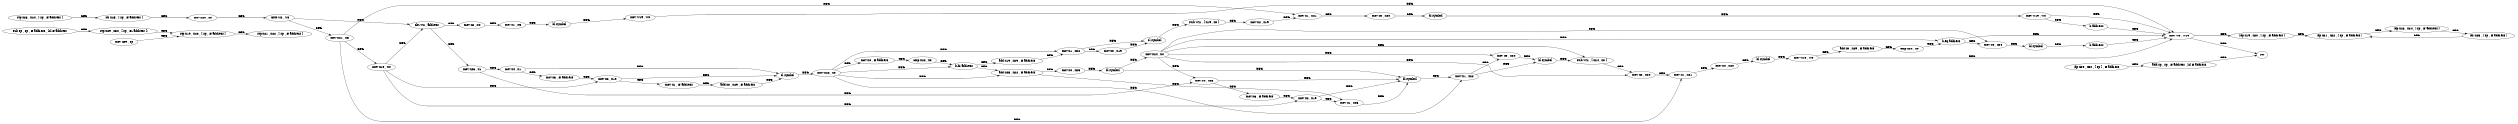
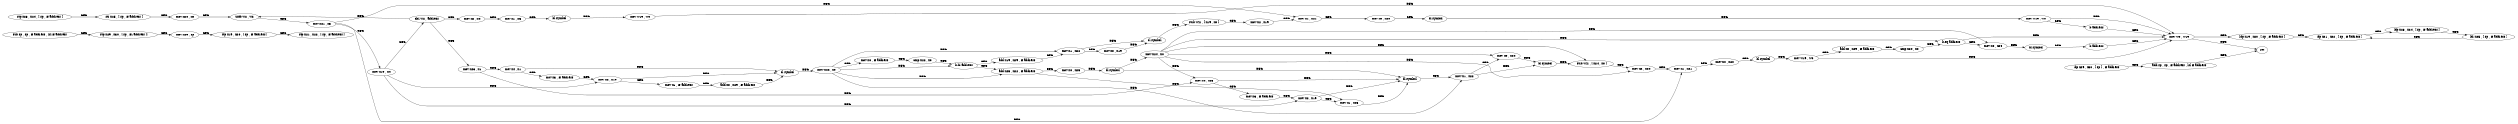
  digraph {
    rankdir=LR
    n1 [label="sub sp , sp , # address , lsl # address"]
    n2 [label="stp x29 , x30 , [ sp , #- address ]!"]
    n3 [label="mov x29 , sp"]
    n4 [label="stp x19 , x20 , [ sp , # address ]"]
    n5 [label="stp x21 , x22 , [ sp , # address ]"]
    n6 [label="stp x23 , x24 , [ sp , # address ]"]
    n7 [label="str x25 , [ sp , # address ]"]
    n8 [label="mov x20 , x0"]
    n9 [label="uxtb w2 , w2"]
    n10 [label="mov x21 , x3"]
    n11 [label="cbz w2 , address"]
    n12 [label="mov x19 , x4"]
    n13 [label="mov x1 , x21"]
    n14 [label="mov x1 , x21"]
    n15 [label="mov x2 , x4"]
    n16 [label="mov x23 , x1"]
    n17 [label="mov x2 , x19"]
    n18 [label="mov x2 , x19"]
    n19 [label="mov x0 , x20"]
    n20 [label="mov x0 , x20"]
    n21 [label="bl symbol"]
    n22 [label="mov x1 , # address"]
    n23 [label="mov x1 , x25"]
    n24 [label="bl symbol"]
    n25 [label="mov x1 , x3"]
    n26 [label="mov x4 , x1"]
    n27 [label="mov x4 , x23"]
    n28 [label="bl symbol"]
    n29 [label="mov x3 , # address"]
    n30 [label="mov x3 , # address"]
    n31 [label="mov w19 , w0"]
    n32 [label="mov w0 , w19"]
    n33 [label="ldp x19 , x20 , [ sp , # address ]"]
    n34 [label=ret]
    n35 [label="ldp x21 , x22 , [ sp , # address ]"]
    n36 [label="mov x22 , x0"]
    n37 [label="add x0 , x29 , # address"]
    n38 [label="mov x0 , # address"]
    n39 [label="b.hi address"]
    n40 [label="add x25 , x22 , # address"]
    n41 [label="mov x1 , x22"]
    n42 [label="mov x1 , x22"]
    n43 [label="cmp x22 , x0"]
    n44 [label="add x19 , x29 , # address"]
    n45 [label="mov x0 , x25"]
    n46 [label="mov x0 , x24"]
    n47 [label="bl symbol"]
    n48 [label="mov x0 , x19"]
    n49 [label="bl symbol"]
    n50 [label="bl symbol"]
    n51 [label="mov x24 , x0"]
    n52 [label="strb wzr , [ x24 , x0 ]"]
    n53 [label="mov x2 , x24"]
    n54 [label="b.eq address"]
    n55 [label="mov x0 , x24"]
    n56 [label="bl symbol"]
    n57 [label="bl symbol"]
    n58 [label="mov w19 , w0"]
    n59 [label="add x0 , x29 , # address"]
    n60 [label="cmp x24 , x0"]
    n61 [label="b address"]
    n62 [label="strb wzr , [ x19 , x0 ]"]
    n63 [label="mov x2 , x19"]
    n64 [label="bl symbol"]
    n65 [label="mov w19 , w0"]
    n66 [label="b address"]
    n67 [label="ldp x23 , x24 , [ sp , # address ]"]
    n68 [label="ldr x25 , [ sp , # address ]"]
    n69 [label="ldp x29 , x30 , [ sp ] , # address"]
    n70 [label="add sp , sp , # address , lsl # address"]
    n1 -> n2 [label=CFG]
-   n2 -> n4 [label=CFG]
+   n2 -> n3 [label=CFG]
    n3 -> n4 [label=CFG]
    n4 -> n5 [label=CFG]
    n6 -> n7 [label=CFG]
    n7 -> n8 [label=CFG]
    n8 -> n9 [label=CFG]
    n9 -> n10 [label=CFG]
-   n9 -> n11 [label=DFG]
+   n11 -> n9 [label=DFG]
    n10 -> n12 [label=CFG]
    n10 -> n13 [label=DFG]
    n10 -> n14 [label=DFG]
    n11 -> n15 [label=CFG]
    n11 -> n16 [label=CFG]
    n12 -> n11 [label=CFG]
    n12 -> n17 [label=DFG]
    n12 -> n18 [label=DFG]
    n13 -> n19 [label=CFG]
    n14 -> n20 [label=CFG]
    n15 -> n25 [label=CFG]
    n16 -> n26 [label=CFG]
    n16 -> n27 [label=DFG]
    n17 -> n21 [label=DFG]
    n17 -> n22 [label=CFG]
    n18 -> n23 [label=CFG]
    n18 -> n24 [label=DFG]
    n19 -> n57 [label=CFG]
    n20 -> n64 [label=CFG]
    n21 -> n36 [label=DFG]
    n22 -> n37 [label=CFG]
    n23 -> n24 [label=DFG]
    n24 -> n41 [label=CFG]
    n25 -> n28 [label=CFG]
    n26 -> n21 [label=DFG]
    n26 -> n29 [label=CFG]
    n27 -> n24 [label=DFG]
    n27 -> n30 [label=CFG]
    n28 -> n31 [label=DFG]
    n29 -> n17 [label=CFG]
    n30 -> n18 [label=CFG]
    n31 -> n32 [label=DFG]
    n32 -> n33 [label=CFG]
    n32 -> n34 [label=DFG]
    n33 -> n35 [label=CFG]
    n35 -> n67 [label=CFG]
    n36 -> n38 [label=CFG]
    n36 -> n39 [label=DFG]
    n36 -> n40 [label=DFG]
    n36 -> n41 [label=DFG]
    n36 -> n42 [label=DFG]
    n37 -> n21 [label=DFG]
    n38 -> n43 [label=CFG]
    n39 -> n40 [label=CFG]
    n39 -> n44 [label=CFG]
    n40 -> n23 [label=DFG]
    n40 -> n45 [label=DFG]
    n41 -> n46 [label=CFG]
    n41 -> n47 [label=DFG]
    n42 -> n48 [label=CFG]
    n42 -> n49 [label=DFG]
    n43 -> n39 [label=CFG]
    n44 -> n42 [label=CFG]
    n45 -> n50 [label=DFG]
    n46 -> n47 [label=DFG]
    n47 -> n52 [label=DFG]
    n48 -> n49 [label=DFG]
    n49 -> n62 [label=DFG]
    n50 -> n24 [label=DFG]
    n50 -> n51 [label=DFG]
-   n51 -> n27 [label=CFG]
+   n51 -> n27 [label=DFG]
    n51 -> n46 [label=DFG]
    n51 -> n52 [label=DFG]
    n51 -> n53 [label=DFG]
    n51 -> n54 [label=DFG]
    n51 -> n55 [label=DFG]
    n52 -> n53 [label=CFG]
    n53 -> n13 [label=CFG]
    n54 -> n32 [label=DFG]
    n54 -> n55 [label=CFG]
    n55 -> n56 [label=DFG]
    n56 -> n61 [label=CFG]
    n57 -> n58 [label=DFG]
    n58 -> n32 [label=DFG]
    n58 -> n59 [label=CFG]
    n59 -> n60 [label=CFG]
    n60 -> n54 [label=CFG]
    n61 -> n32 [label=CFG]
    n62 -> n63 [label=CFG]
    n63 -> n14 [label=CFG]
    n64 -> n65 [label=DFG]
    n65 -> n32 [label=DFG]
    n65 -> n66 [label=CFG]
    n66 -> n32 [label=CFG]
    n67 -> n68 [label=CFG]
    n68 -> n35 [label=CFG]
    n69 -> n70 [label=CFG]
    n70 -> n34 [label=CFG]
  }
